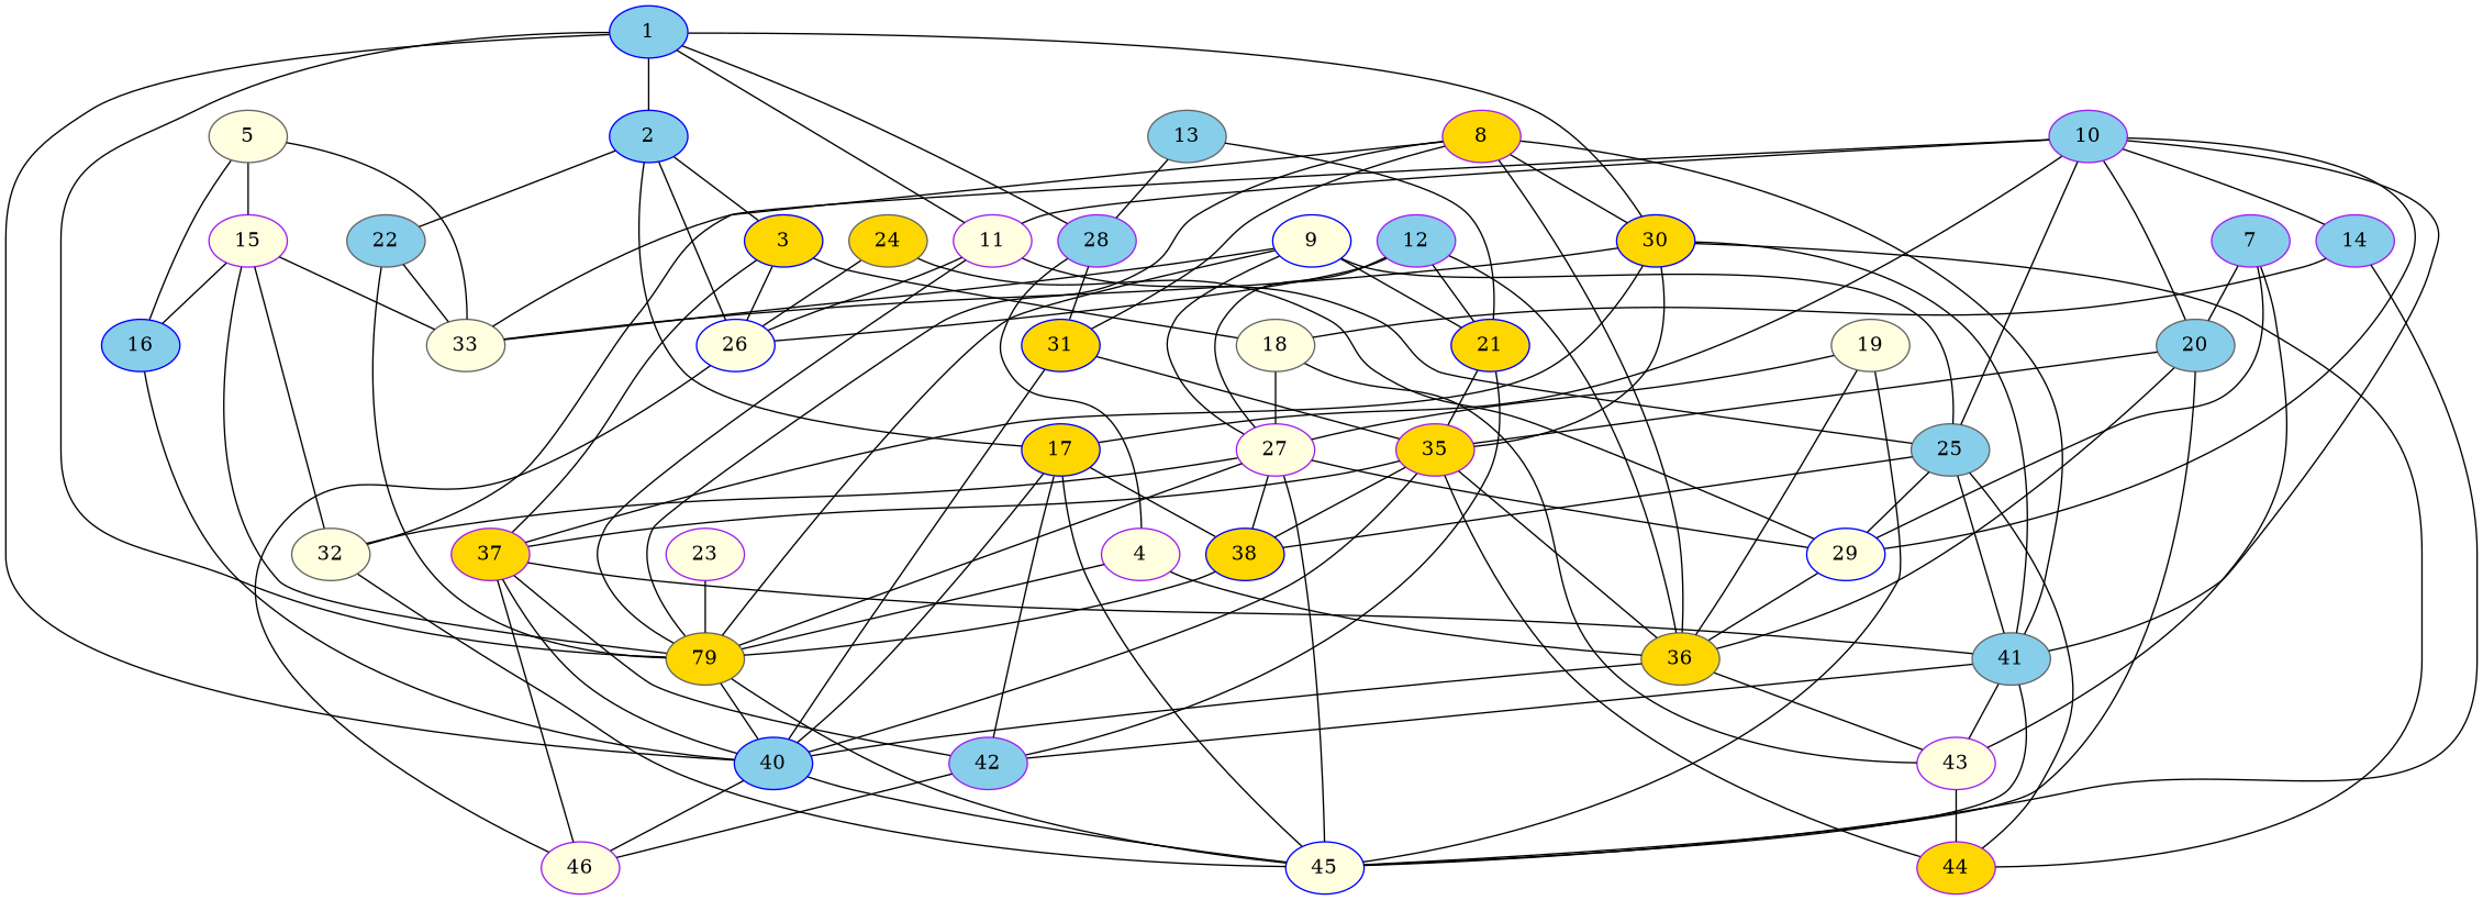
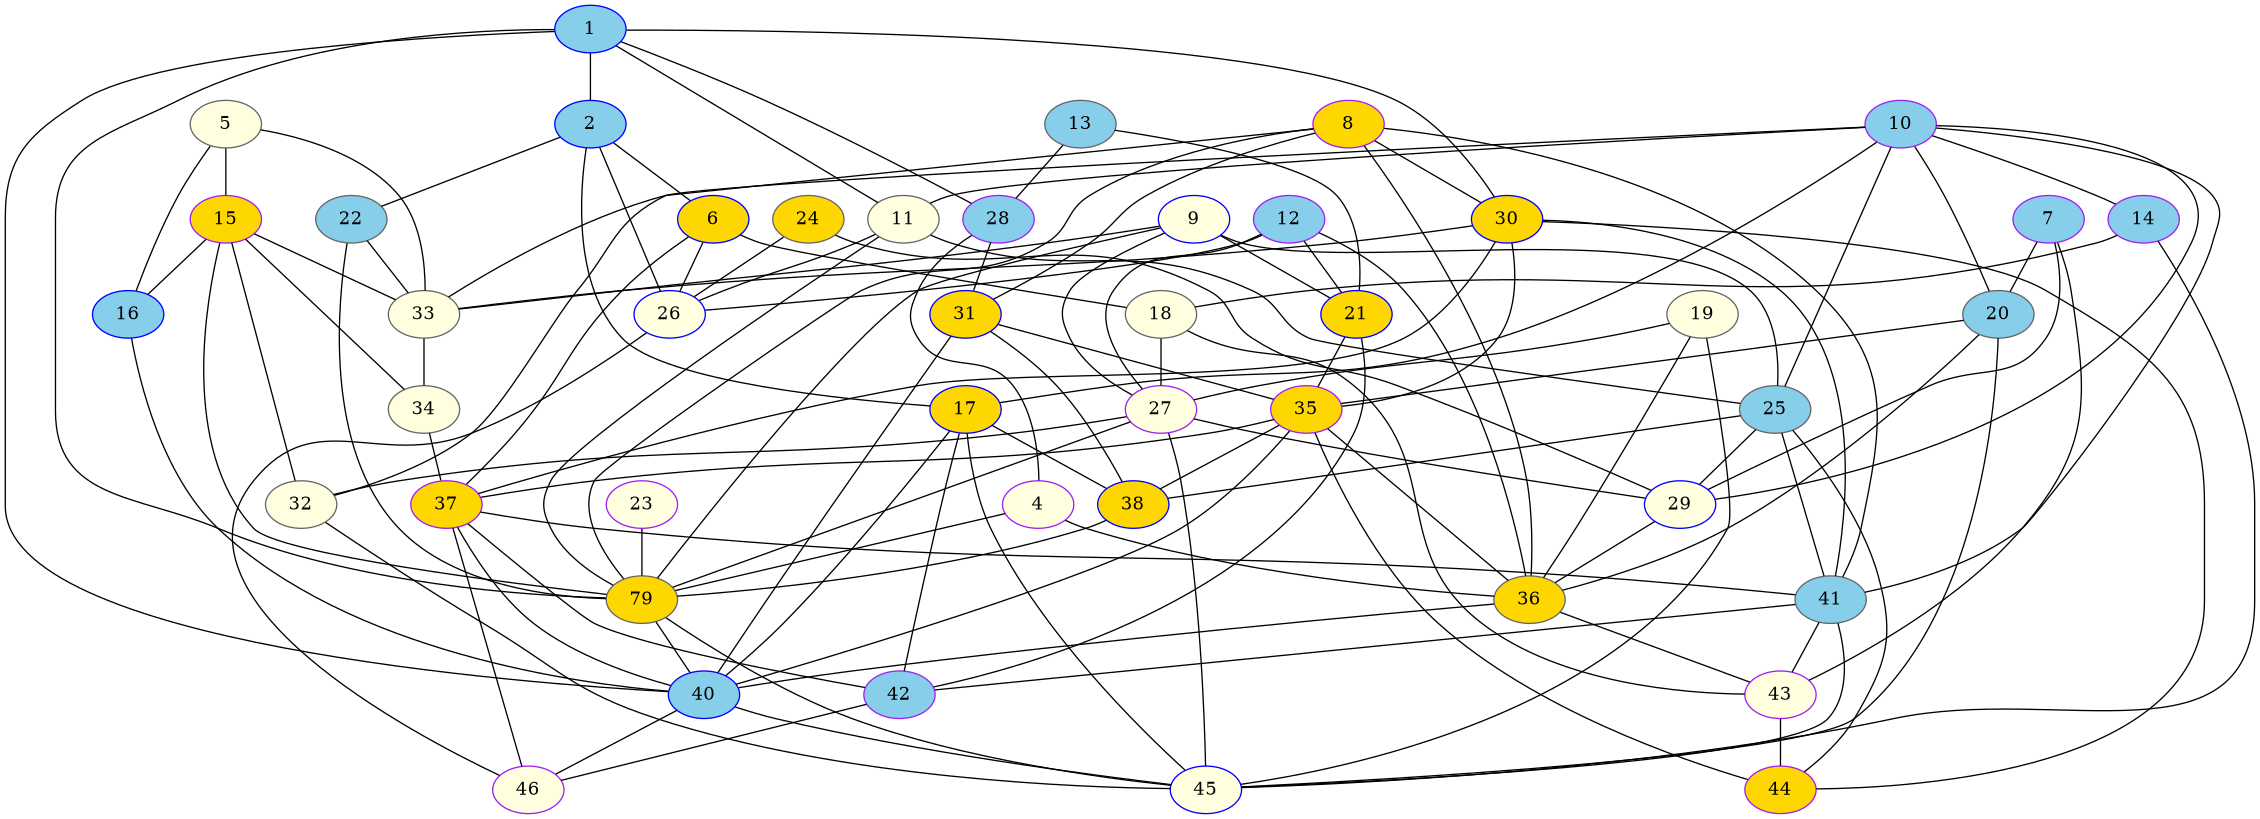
  graph {
    node [color=purple fillcolor=lightyellow style=filled]
    edge [weight=1.0]
    1 [color=blue fillcolor=skyblue]
    2 [color=blue fillcolor=skyblue]
-   11
+   11 [color=gray40]
    28 [fillcolor=skyblue]
    30 [color=blue fillcolor=gold]
    n6 [color=gray40 fillcolor=gold label=79]
    40 [color=blue fillcolor=skyblue]
-   3 [color=blue fillcolor=gold]
+   3 [color=blue fillcolor=gold label=6]
    17 [color=blue fillcolor=gold]
    22 [color=gray40 fillcolor=skyblue]
    26 [color=blue]
    25 [color=gray40 fillcolor=skyblue]
    4
    31 [color=blue fillcolor=gold]
    37 [fillcolor=gold]
    33 [color=gray40]
    41 [color=gray40 fillcolor=skyblue]
    35 [fillcolor=gold]
    44 [fillcolor=gold]
    45 [color=blue]
    46
    18 [color=gray40]
    42 [fillcolor=skyblue]
    38 [color=blue fillcolor=gold]
    43
    27
    36 [color=gray40 fillcolor=gold]
    5 [color=gray40]
-   15
+   15 [fillcolor=gold]
    16 [color=blue fillcolor=skyblue]
    32 [color=gray40]
+   34 [color=gray40]
    20 [color=gray40 fillcolor=skyblue]
    7 [fillcolor=skyblue]
    29 [color=blue]
    8 [fillcolor=gold]
    9 [color=blue]
    21 [color=blue fillcolor=gold]
    10 [fillcolor=skyblue]
    14 [fillcolor=skyblue]
    12 [fillcolor=skyblue]
    13 [color=gray40 fillcolor=skyblue]
    19 [color=gray40]
    23
    24 [color=gray40 fillcolor=gold]
    1 -- 2
    1 -- 11
    1 -- 28
    1 -- 30
    1 -- n6 [weight=2.0]
    1 -- 40
    2 -- 3 [weight=2.0]
    2 -- 17
    2 -- 22
    2 -- 26
    11 -- n6
    11 -- 26
    11 -- 25
    28 -- 4
    28 -- 31
    30 -- 37 [weight=2.0]
    30 -- 33
    30 -- 41
    30 -- 35
    30 -- 44
    n6 -- 40
    n6 -- 45
    40 -- 45
    40 -- 46
    3 -- 26
    3 -- 37
    3 -- 18
    17 -- 40
    17 -- 45
    17 -- 42
    17 -- 38
    22 -- n6
    22 -- 33
    26 -- 46
    25 -- 41
    25 -- 44
    25 -- 38
    25 -- 29
    4 -- n6
    4 -- 36
    31 -- 40
    31 -- 35
    37 -- 40
    37 -- 41 [weight=2.0]
    37 -- 46
    37 -- 42 [weight=2.0]
+   33 -- 34
    41 -- 45
    41 -- 42
    41 -- 43
    35 -- 40
    35 -- 37
    35 -- 44 [weight=2.0]
    35 -- 38
    35 -- 36 [weight=2.0]
    18 -- 43
    18 -- 27
    42 -- 46
    38 -- n6
    43 -- 44
    27 -- n6
    27 -- 45
-   27 -- 38
+   31 -- 38
    27 -- 32
    27 -- 29
    36 -- 40
    36 -- 43
    5 -- 33
    5 -- 15 [weight=2.0]
    5 -- 16
    15 -- n6 [weight=2.0]
    15 -- 33
    15 -- 16
    15 -- 32
+   15 -- 34
    16 -- 40
    32 -- 45
+   34 -- 37
    20 -- 35
    20 -- 45
    20 -- 36
    7 -- 43
    7 -- 20
    7 -- 29
    29 -- 36
    8 -- 30
    8 -- n6
    8 -- 31
    8 -- 41
    8 -- 36
    8 -- 32
    9 -- n6
    9 -- 25
    9 -- 33
    9 -- 27
    9 -- 21
    21 -- 35
    21 -- 42
    10 -- 11
    10 -- 17
    10 -- 25
    10 -- 33
    10 -- 41
    10 -- 20
    10 -- 29
    10 -- 14
    14 -- 45
    14 -- 18 [weight=2.0]
    12 -- 26
    12 -- 27
    12 -- 36 [weight=2.0]
    12 -- 21
    13 -- 28
    13 -- 21
    19 -- 45
    19 -- 27
    19 -- 36
    23 -- n6 [weight=2.0]
    24 -- 26
    24 -- 29
  }
